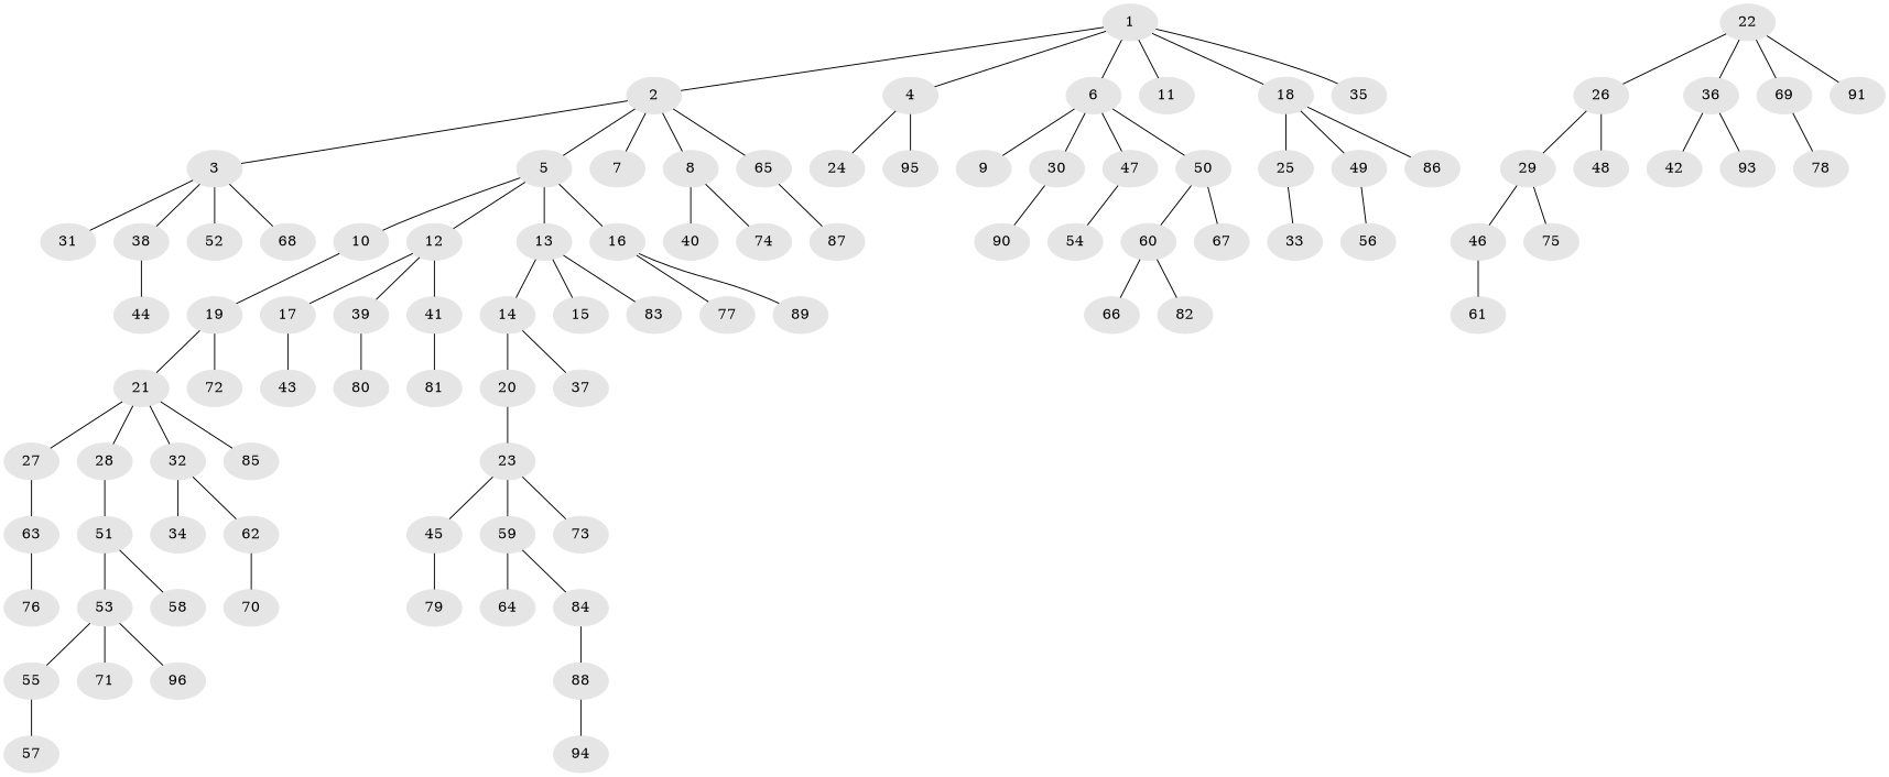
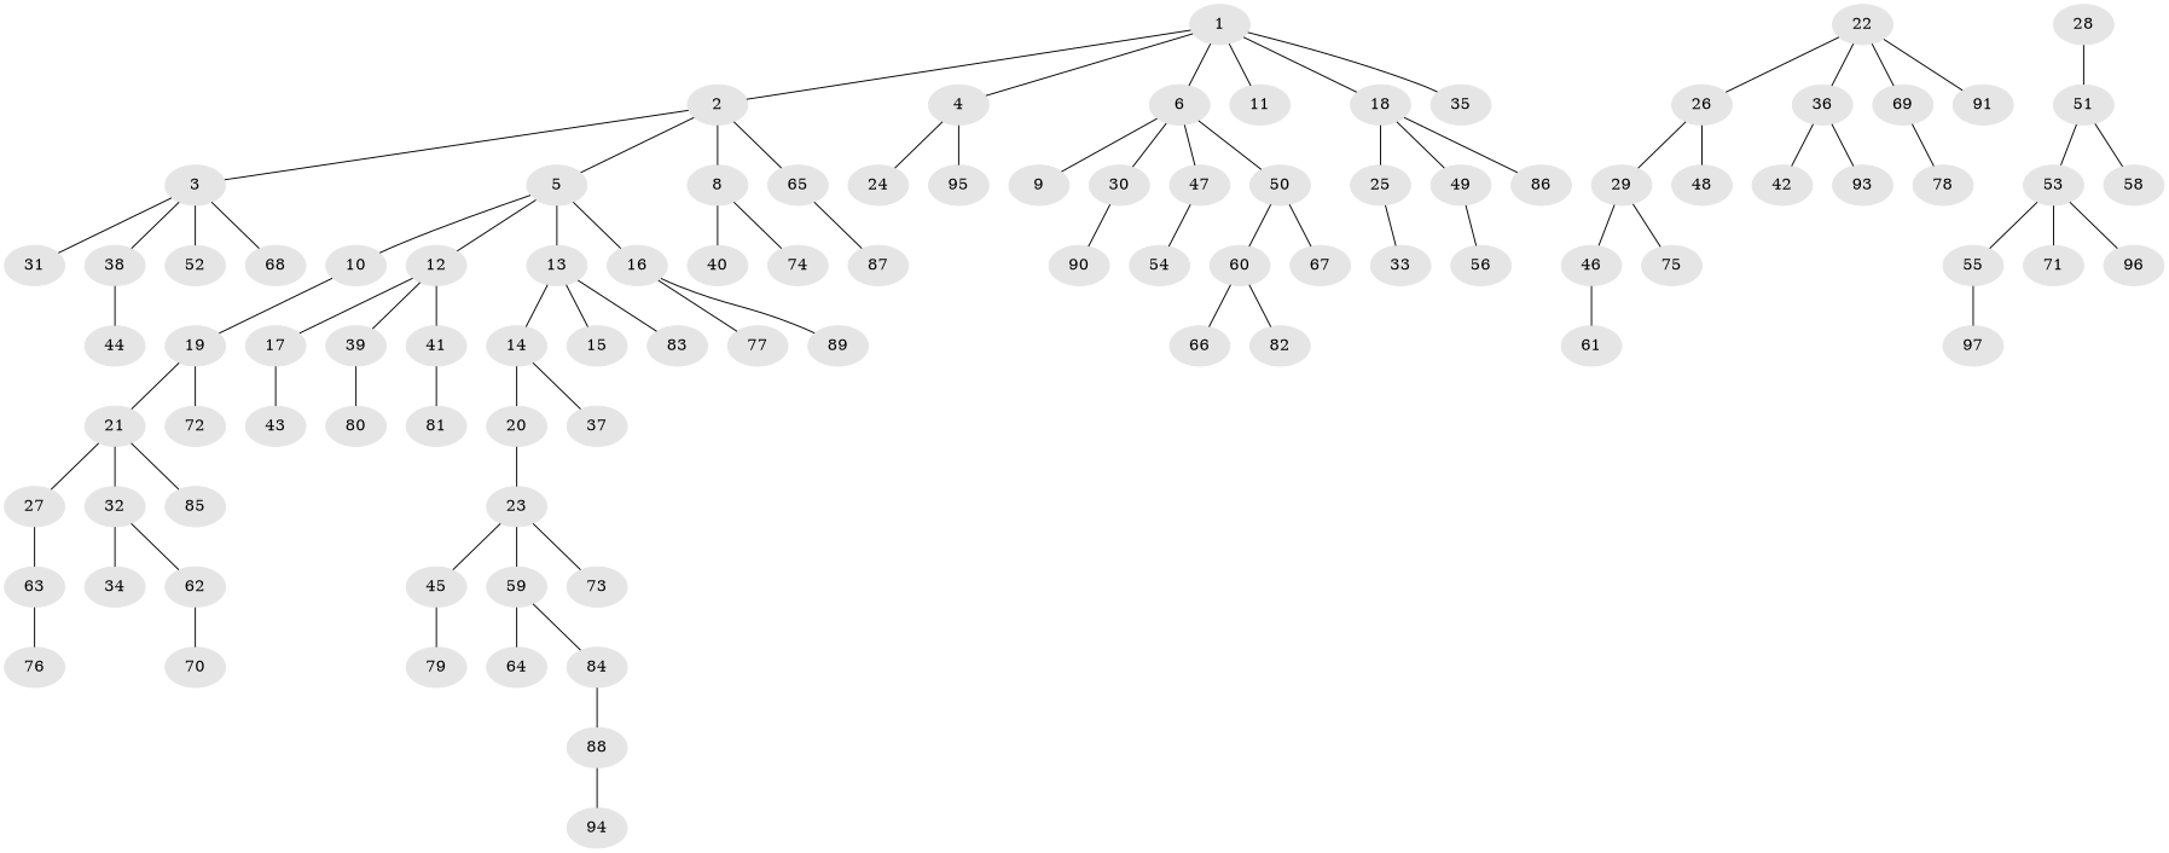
  graph {
    node [color=gray90 style=filled]
    1
    2
    4
    6
    11
    18
    35
    3
    5
-   7
    8
    65
    24
    95
    9
    30
    47
    50
    25
    49
    86
    31
    38
    52
    68
    10
    12
    13
    16
    40
    74
    87
    44
    19
    17
    39
    41
    14
    15
    83
    77
    89
    90
    54
    60
    67
    21
    72
    43
    80
    81
    20
    37
    23
    22
    26
    36
    69
    91
    33
    56
    27
    28
    32
    85
    45
    59
    73
    63
    51
    34
    62
    29
    48
    42
    93
    78
    79
    64
    84
    46
    75
    76
    53
    58
    61
    70
    66
    82
    55
    71
    n92 [label=96]
-   57
+   57 [label=97]
    88
    94
    1 -- 2
    1 -- 4
    1 -- 6
    1 -- 11
    1 -- 18
    1 -- 35
    2 -- 3
    2 -- 5
-   2 -- 7
    2 -- 8
    2 -- 65
    4 -- 24
    4 -- 95
    6 -- 9
    6 -- 30
    6 -- 47
    6 -- 50
    18 -- 25
    18 -- 49
    18 -- 86
    3 -- 31
    3 -- 38
    3 -- 52
    3 -- 68
    5 -- 10
    5 -- 12
    5 -- 13
    5 -- 16
    8 -- 40
    8 -- 74
    65 -- 87
    30 -- 90
    47 -- 54
    50 -- 60
    50 -- 67
    25 -- 33
    49 -- 56
    38 -- 44
    10 -- 19
    12 -- 17
    12 -- 39
    12 -- 41
    13 -- 14
    13 -- 15
    13 -- 83
    16 -- 77
    16 -- 89
    19 -- 21
    19 -- 72
    17 -- 43
    39 -- 80
    41 -- 81
    14 -- 20
    14 -- 37
    60 -- 66
    60 -- 82
    21 -- 27
-   21 -- 28
    21 -- 32
    21 -- 85
    20 -- 23
    23 -- 45
    23 -- 59
    23 -- 73
    22 -- 26
    22 -- 36
    22 -- 69
    22 -- 91
    26 -- 29
    26 -- 48
    36 -- 42
    36 -- 93
    69 -- 78
    27 -- 63
    28 -- 51
    32 -- 34
    32 -- 62
    45 -- 79
    59 -- 64
    59 -- 84
    63 -- 76
    51 -- 53
    51 -- 58
    62 -- 70
    29 -- 46
    29 -- 75
    84 -- 88
    46 -- 61
    53 -- 55
    53 -- 71
    53 -- n92
    55 -- 57
    88 -- 94
  }
